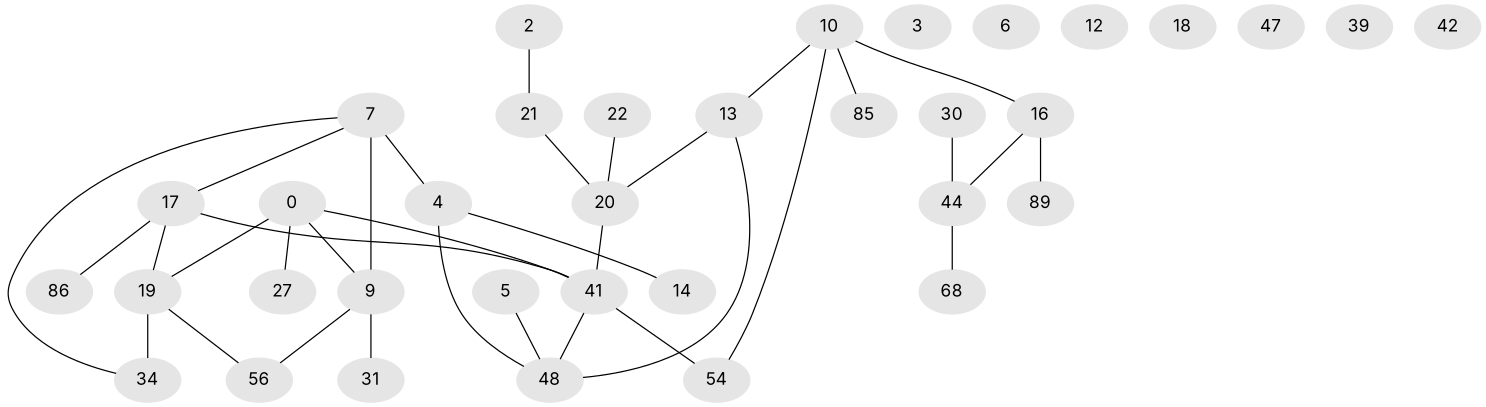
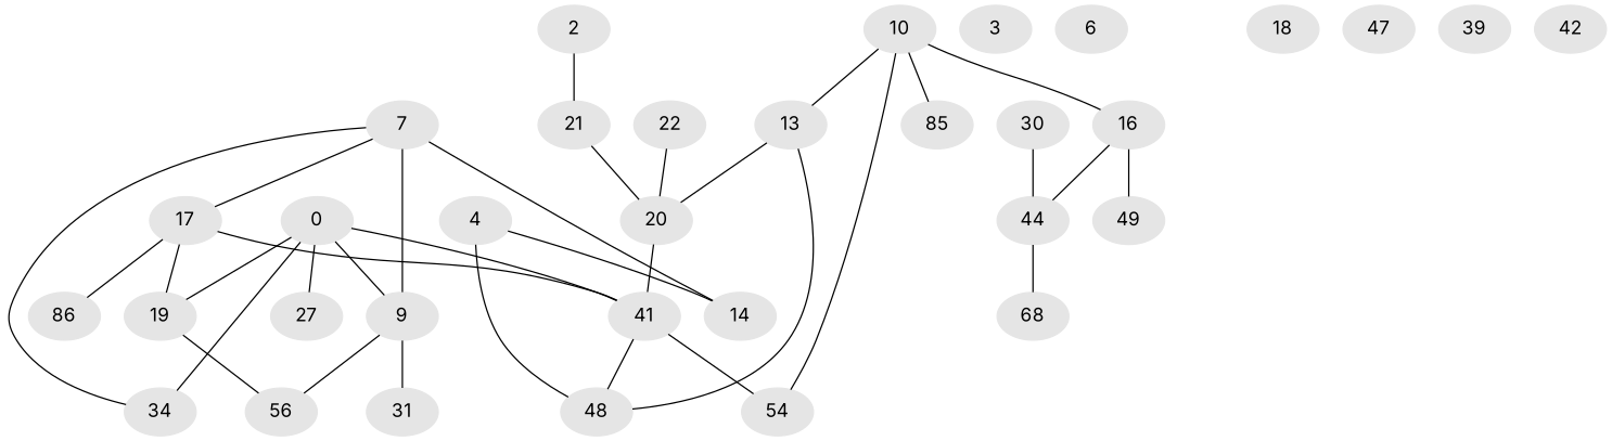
  graph {
    fontname=Inter
    node [color=gray90 fontname=Inter style=filled]
    edge [fontname=Inter]
    n1 [label=0 super="+8+55"]
    9 [super="+50+53+69"]
    19 [super="+20+38"]
    27
    41 [super="+43"]
    n6 [label=31]
    56
    34
    48 [super="+58"]
    54
    2 [super="+40"]
    21 [super="+31"]
    n13 [label=20 super="+33"]
    3
    4 [super="+26"]
    14 [super="+67"]
    10 [super="+45+59"]
    13
    n19 [label=85]
    16 [super="+29"]
-   5 [super="+28"]
    6
    7 [super="+23+57"]
    17 [super="+70"]
    n25 [label=86]
    44 [super="+51+52"]
-   49 [label=89]
-   12
+   49
    68
    18
    22
    30
    n33 [label=47]
    39
    42 [super="+61"]
    n1 -- 9
    n1 -- 19
    n1 -- 27
    n1 -- 41 [weight=2]
    9 -- n6
    9 -- 56
    19 -- 56
-   19 -- 34
+   n1 -- 34
    41 -- 48
    41 -- 54
    2 -- 21
    21 -- n13
    n13 -- 41
    4 -- 48
    4 -- 14
    10 -- 54
    10 -- 13
    10 -- n19
    10 -- 16
    13 -- 48
    13 -- n13
    16 -- 44
    16 -- 49
-   5 -- 48
    7 -- 9
    7 -- 34
-   7 -- 4
+   7 -- 14
    7 -- 17
    17 -- 19
    17 -- 41
    17 -- n25
    44 -- 68
    22 -- n13
    30 -- 44
  }
